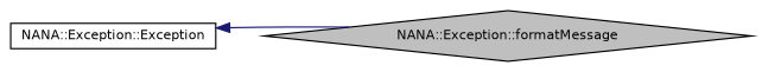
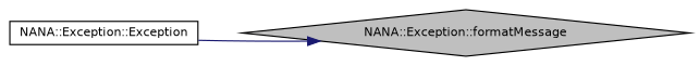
  digraph {
    rankdir=RL
    node [color=black fontname=Helvetica fontsize=10 style=filled]
    n1 [fillcolor=grey75 fontcolor=black height=0.2 label="NANA::Exception::formatMessage" shape=diamond width=0.4]
    n2 [fillcolor=white height=0.2 label="NANA::Exception::Exception" shape=box width=0.4]
-   n2 -> n1 [color=midnightblue dir=back fontname=Helvetica fontsize=10 labelfontname=Helvetica labelfontsize=10 style=solid]
+   n1 -> n2 [color=midnightblue dir=back fontname=Helvetica fontsize=10 labelfontname=Helvetica labelfontsize=10 style=solid]
  }
